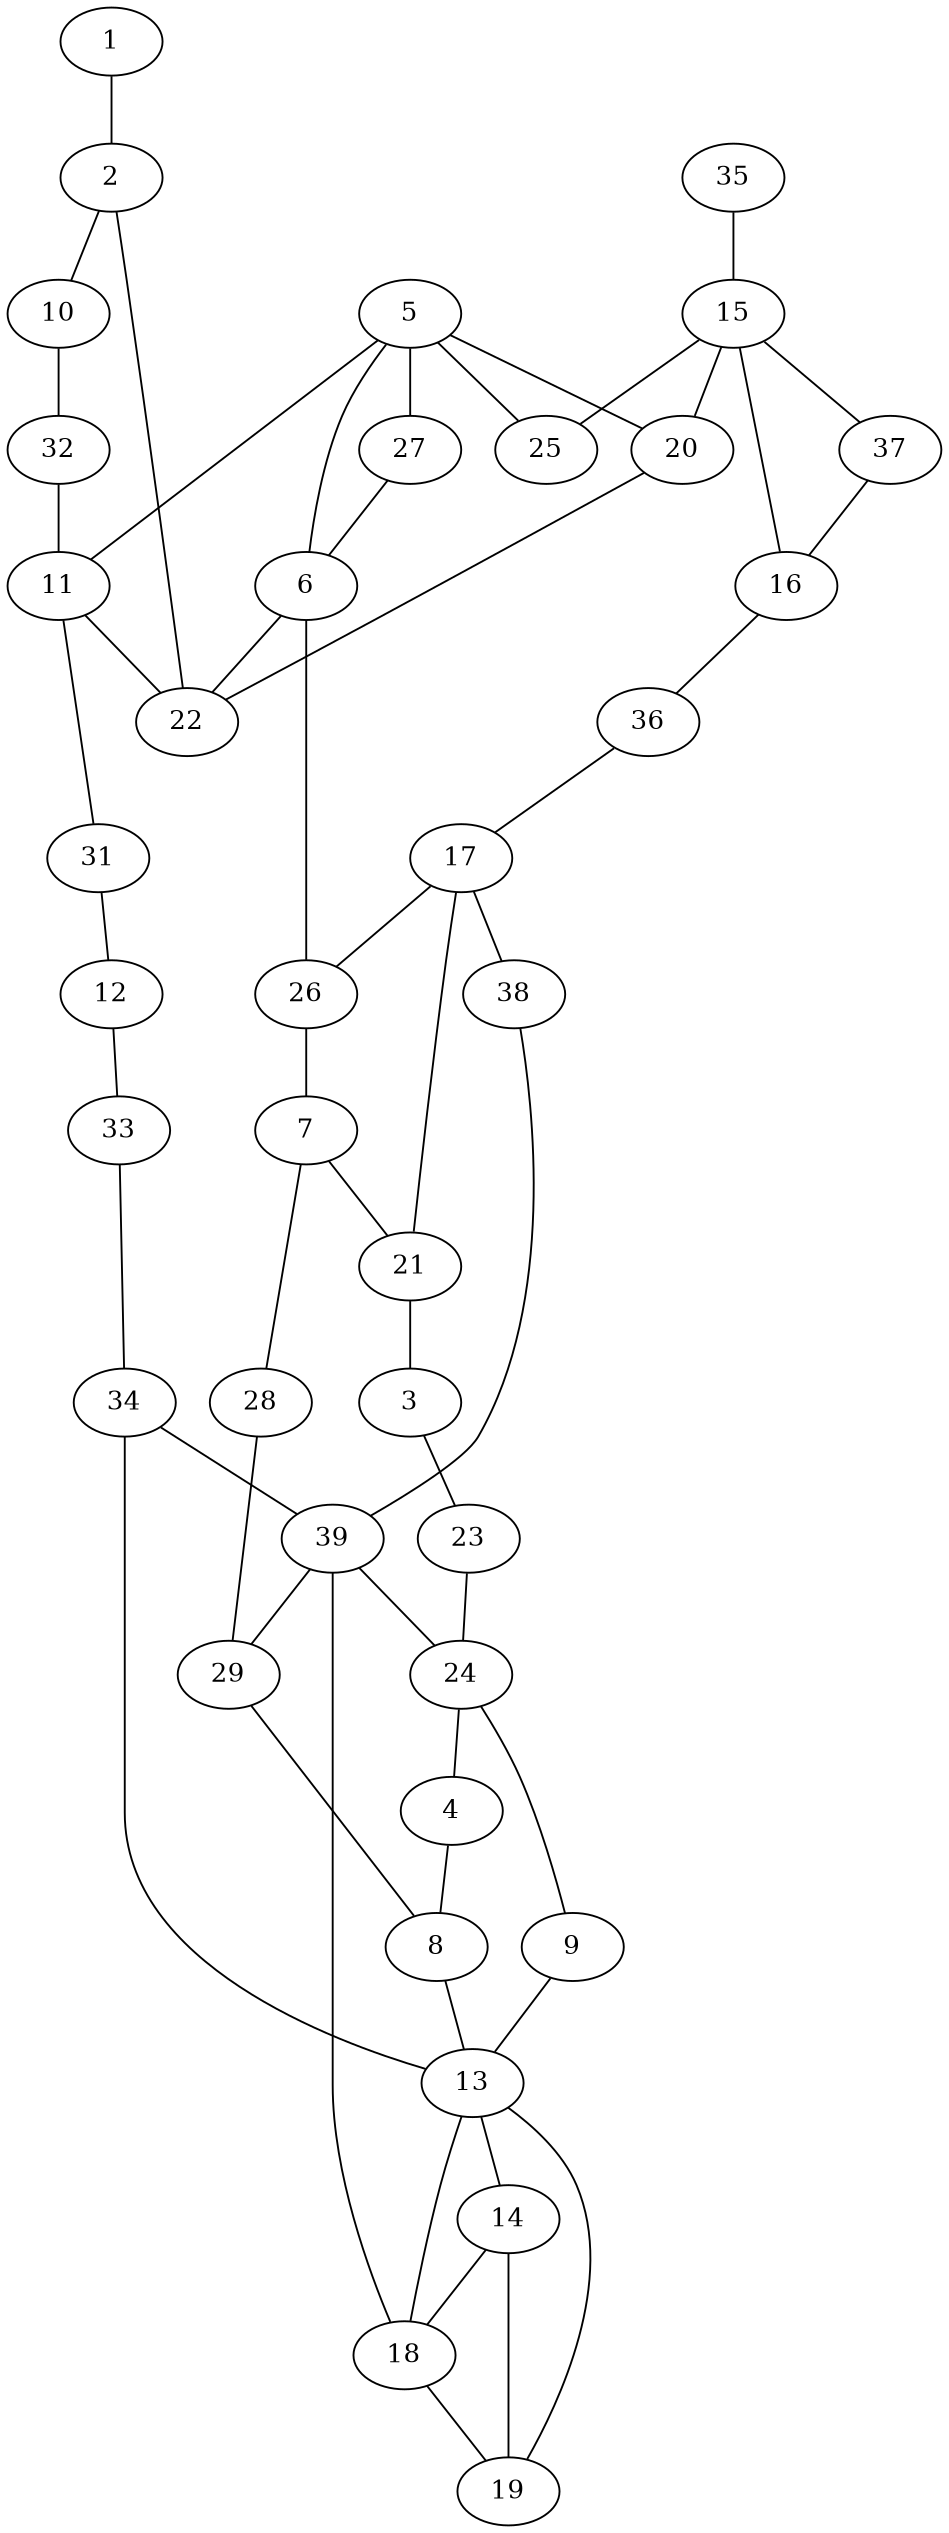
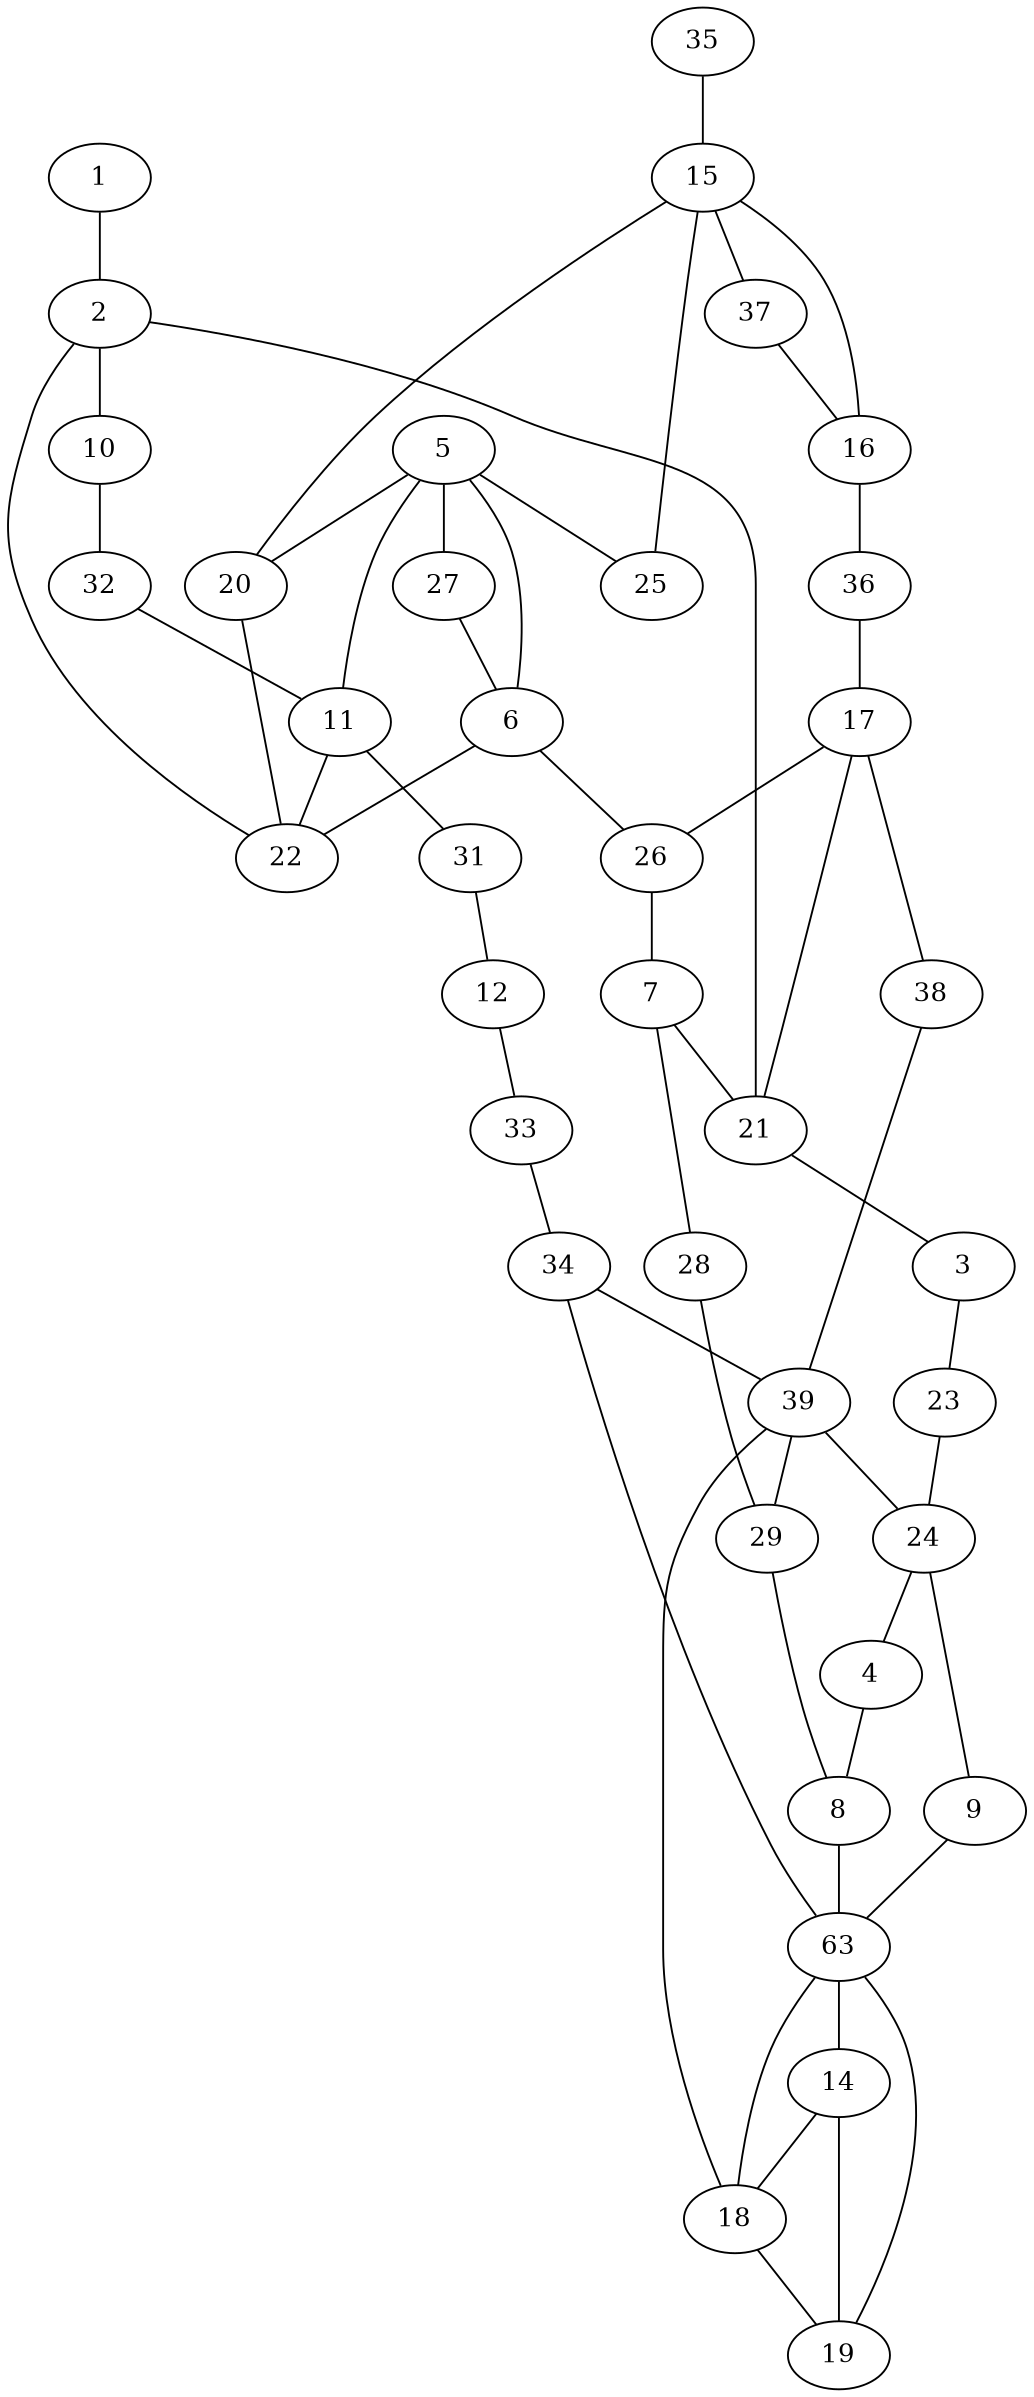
  graph {
    node [aaLength=6 sequence=TVAKLN type=0]
    edge [distance0=3.0 frequency=1 type0=4]
    1 [aaLength=7 sequence=NFQQAIQ]
    2 [aaLength=18 sequence=CGPCRMMAPVLEEFAEAH]
    10 [aaLength=7 sequence=NFQQAIQ]
    21 [type=1]
    32 [sequence=VLVDFW type=1]
    3 [aaLength=8 sequence=NPETTSQF]
    11 [aaLength=17 sequence=CGPCRMMAPVLEEFAEA]
    23 [sequence=TLILFK type=1]
    24 [aaLength=7 sequence=RPVKQLI type=1]
    4 [aaLength=9 sequence=PKEQLEAQL]
    9 [sequence=LADVLQ]
    8 [aaLength=9 sequence=PKEQLEAQL]
-   13 [aaLength=10 sequence=PKEQLEAQLA]
+   13 [aaLength=10 sequence=PKEQLEAQLA label=63]
    18 [aaLength=9 sequence=PKEQLEAQL]
    19 [sequence=LADVLQ]
    14 [aaLength=3 sequence=DVL]
    5 [sequence=NFQQAI]
    20 [aaLength=2 sequence=MT type=1]
    25 [aaLength=3 sequence=MTL type=1]
    27 [sequence=VLVDFW type=1]
    22 [sequence=VLVDFW type=1]
    31 [type=1]
    6 [aaLength=19 sequence=CGPCRMMAPVLEEFAEAHA]
    12 [aaLength=8 sequence=NPETTSQF]
    26 [type=1]
    7 [aaLength=8 sequence=NPETTSQF]
    28 [sequence=TLILFK type=1]
    29 [aaLength=7 sequence=RPVKQLI type=1]
    33 [sequence=TLILFK type=1]
    34 [aaLength=7 sequence=RPVKQLI type=1]
    39 [aaLength=7 sequence=RPVKQLI type=1]
    15 [sequence=NFQQAI]
    37 [sequence=VLVDFW type=1]
    16 [aaLength=18 sequence=CGPCRMMAPVLEEFAEAH]
    36 [type=1]
    17 [aaLength=8 sequence=NPETTSQF]
    38 [sequence=TLILFK type=1]
    35 [aaLength=3 sequence=MTL type=1]
    1 -- 2 [distance0=26.40322 type0=2]
    2 -- 10 [distance0=22.55003 type0=2]
+   2 -- 21 [distance0=4.0]
    10 -- 32 [distance0=4.0]
    21 -- 3
    32 -- 11
    3 -- 23 [distance0=6.0]
    11 -- 22 [distance0=21.82516 type0=3]
    11 -- 31 [distance0=5.0]
    23 -- 24 [distance0=2.0]
    24 -- 4
    24 -- 9 [distance0=10.41613 distance1=0.0 frequency=2 type0=1 type1=5]
    4 -- 8 [distance0=16.08081 type0=1]
    9 -- 13 [distance0=33.04247 type0=3]
    8 -- 13 [distance0=25.69398 type0=3]
    13 -- 18 [distance0=16.11383 type0=2]
    13 -- 19 [distance0=20.81363 type0=3]
    13 -- 14 [distance0=14.14121 distance1=0.0 frequency=2 type0=1 type1=5]
    18 -- 19 [distance0=9.489676 distance1=0.0 frequency=2 type0=1 type1=5]
    14 -- 18 [distance0=13.57268 type0=1]
    14 -- 19 [distance0=14.1118 type0=2]
    5 -- 11 [distance0=20.10739 type0=1]
    5 -- 20 [distance0=20.36887 type0=2]
    5 -- 25 [distance0=20.36887 type0=3]
    5 -- 27 [distance0=5.0]
    20 -- 22 [distance0=15.0]
    27 -- 6
    22 -- 2
    31 -- 12
    6 -- 5 [distance0=22.52309 type0=2]
    6 -- 22 [distance0=28.22785 type0=3]
    6 -- 26
    12 -- 33 [distance0=6.0]
    26 -- 7
    7 -- 21 [distance0=21.85604 type0=3]
    7 -- 28 [distance0=6.0]
    28 -- 29 [distance0=2.0]
    29 -- 8
    33 -- 34 [distance0=2.0]
    34 -- 13
    34 -- 39 [distance0=0.0 type0=3]
    39 -- 24 [distance0=0.0 type0=1]
    39 -- 18
    39 -- 29 [distance0=0.0 type0=2]
    15 -- 20 [distance0=16.96248 type0=1]
    15 -- 25 [distance0=16.96248 type0=2]
    15 -- 37 [distance0=5.0]
    37 -- 16
    16 -- 15 [distance0=26.83018 type0=2]
    16 -- 36 [distance0=4.0]
    36 -- 17
    17 -- 21 [distance0=17.18023 type0=2]
    17 -- 26 [distance0=17.18023 type0=3]
    17 -- 38 [distance0=6.0]
    38 -- 39 [distance0=2.0]
    35 -- 15
  }
